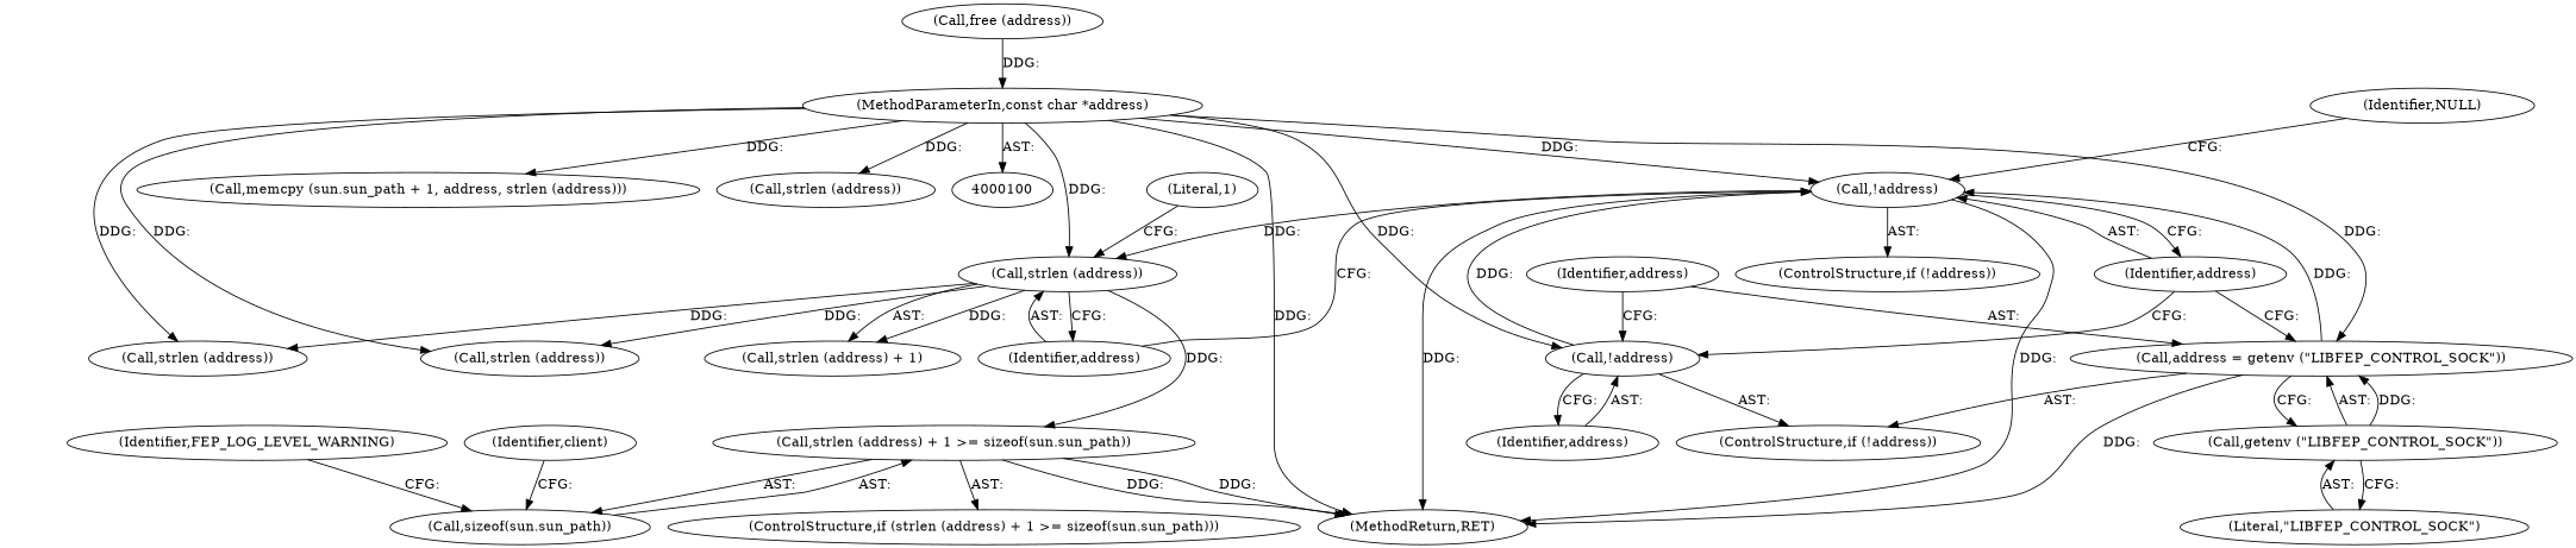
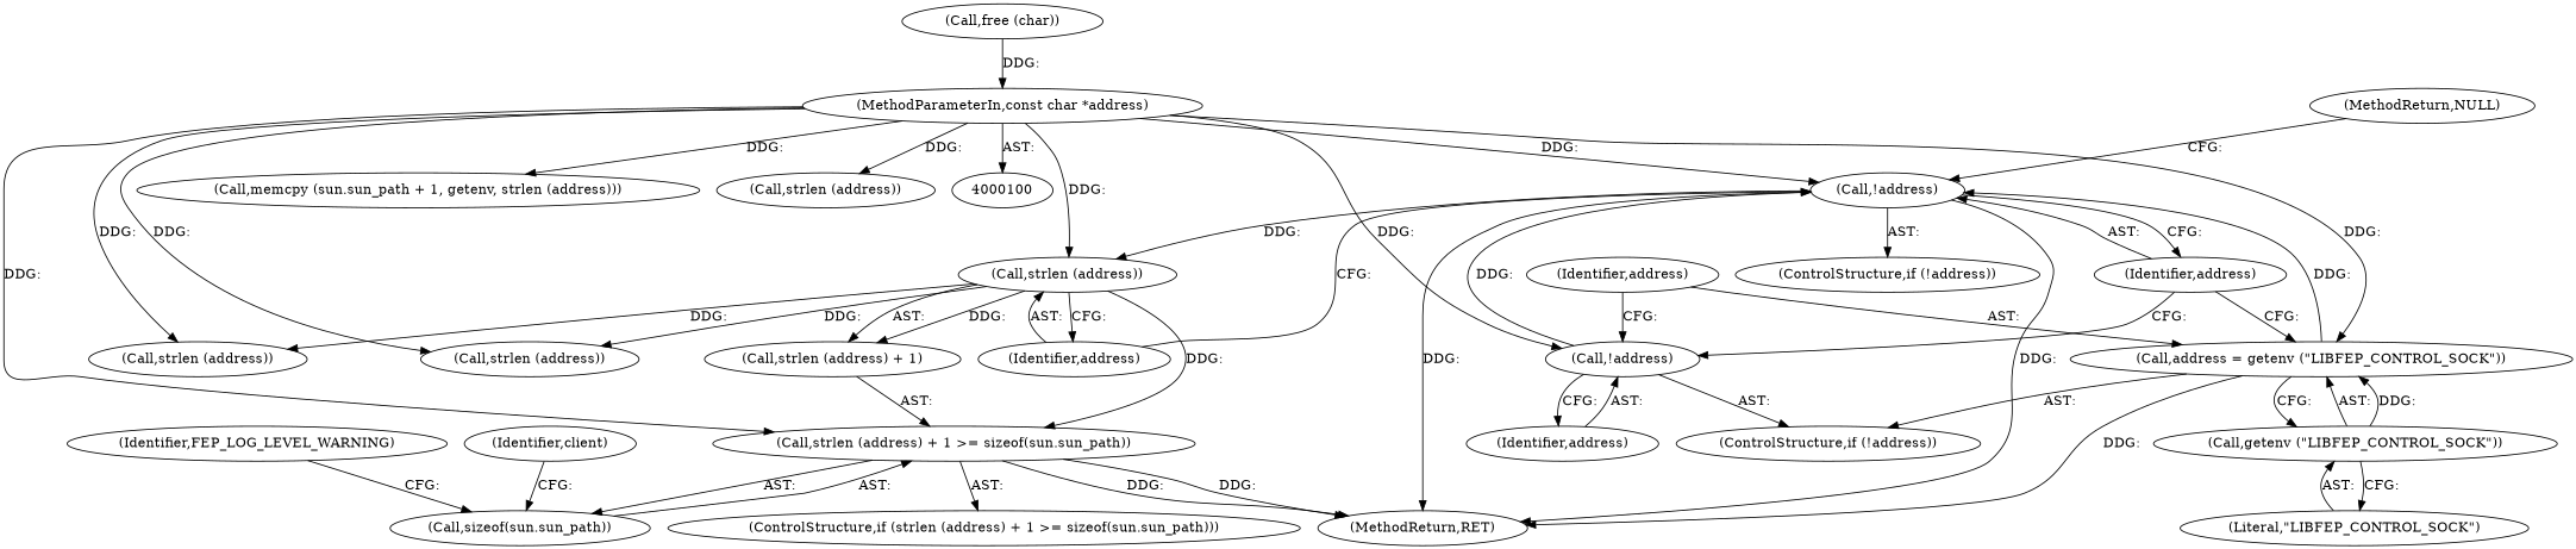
  digraph {
    n1 [label="(Call,strlen (address) + 1 >= sizeof(sun.sun_path))"]
    n2 [label="(ControlStructure,if (strlen (address) + 1 >= sizeof(sun.sun_path)))"]
    n3 [label="(Call,sizeof(sun.sun_path))"]
    n4 [label="(MethodReturn,RET)"]
    n5 [label="(Call,strlen (address))"]
    n6 [label="(Call,strlen (address) + 1)"]
    n7 [label="(Call,strlen (address))"]
    n8 [label="(Identifier,address)"]
    n9 [label="(Call,strlen (address))"]
    n10 [label="(Call,!address)"]
    n11 [label="(ControlStructure,if (!address))"]
    n12 [label="(Identifier,address)"]
    n13 [label="(Call,address = getenv (\"LIBFEP_CONTROL_SOCK\"))"]
    n14 [label="(Call,!address)"]
    n15 [label="(Call,getenv (\"LIBFEP_CONTROL_SOCK\"))"]
    n16 [label="(ControlStructure,if (!address))"]
    n17 [label="(Literal,\"LIBFEP_CONTROL_SOCK\")"]
    n18 [label="(MethodParameterIn,const char *address)"]
-   n19 [label="(Call,memcpy (sun.sun_path + 1, address, strlen (address)))"]
+   n19 [label="(Call,memcpy (sun.sun_path + 1, getenv, strlen (address)))"]
    n20 [label="(Call,strlen (address))"]
    n21 [label=4000100]
    n22 [label="(Identifier,address)"]
-   n23 [label="(Call,free (address))"]
-   n24 [label="(Literal,1)"]
-   n25 [label="(Identifier,NULL)"]
+   n23 [label="(Call,free (char))"]
+   n25 [label="(MethodReturn,NULL)"]
    n26 [label="(Identifier,FEP_LOG_LEVEL_WARNING)"]
    n27 [label="(Identifier,address)"]
    n28 [label="(Identifier,client)"]
    n1 -> n2 [label="AST: "]
    n1 -> n3 [label="AST: "]
    n1 -> n4 [label="DDG: "]
    n1 -> n4 [label="DDG: "]
    n3 -> n1 [label="AST: "]
    n5 -> n1 [label="DDG: "]
    n5 -> n6 [label="AST: "]
    n5 -> n6 [label="DDG: "]
    n5 -> n7 [label="DDG: "]
    n5 -> n8 [label="CFG: "]
    n5 -> n9 [label="DDG: "]
+   n6 -> n1 [label="AST: "]
    n8 -> n5 [label="AST: "]
    n8 -> n10 [label="CFG: "]
    n10 -> n4 [label="DDG: "]
    n10 -> n4 [label="DDG: "]
    n10 -> n5 [label="DDG: "]
    n10 -> n11 [label="AST: "]
    n10 -> n12 [label="CFG: "]
    n12 -> n10 [label="AST: "]
    n12 -> n13 [label="CFG: "]
    n12 -> n14 [label="CFG: "]
    n13 -> n4 [label="DDG: "]
    n13 -> n10 [label="DDG: "]
    n13 -> n15 [label="CFG: "]
    n13 -> n16 [label="AST: "]
    n14 -> n10 [label="DDG: "]
    n14 -> n16 [label="AST: "]
    n14 -> n22 [label="CFG: "]
    n15 -> n13 [label="AST: "]
    n15 -> n13 [label="DDG: "]
    n15 -> n17 [label="CFG: "]
    n17 -> n15 [label="AST: "]
-   n18 -> n4 [label="DDG: "]
+   n18 -> n1 [label="DDG: "]
    n18 -> n5 [label="DDG: "]
    n18 -> n7 [label="DDG: "]
    n18 -> n9 [label="DDG: "]
    n18 -> n10 [label="DDG: "]
    n18 -> n13 [label="DDG: "]
    n18 -> n14 [label="DDG: "]
    n18 -> n19 [label="DDG: "]
    n18 -> n20 [label="DDG: "]
    n18 -> n21 [label="AST: "]
    n22 -> n14 [label="AST: "]
    n23 -> n18 [label="DDG: "]
-   n24 -> n5 [label="CFG: "]
    n25 -> n10 [label="CFG: "]
    n26 -> n3 [label="CFG: "]
    n27 -> n13 [label="AST: "]
    n27 -> n14 [label="CFG: "]
    n28 -> n3 [label="CFG: "]
  }
